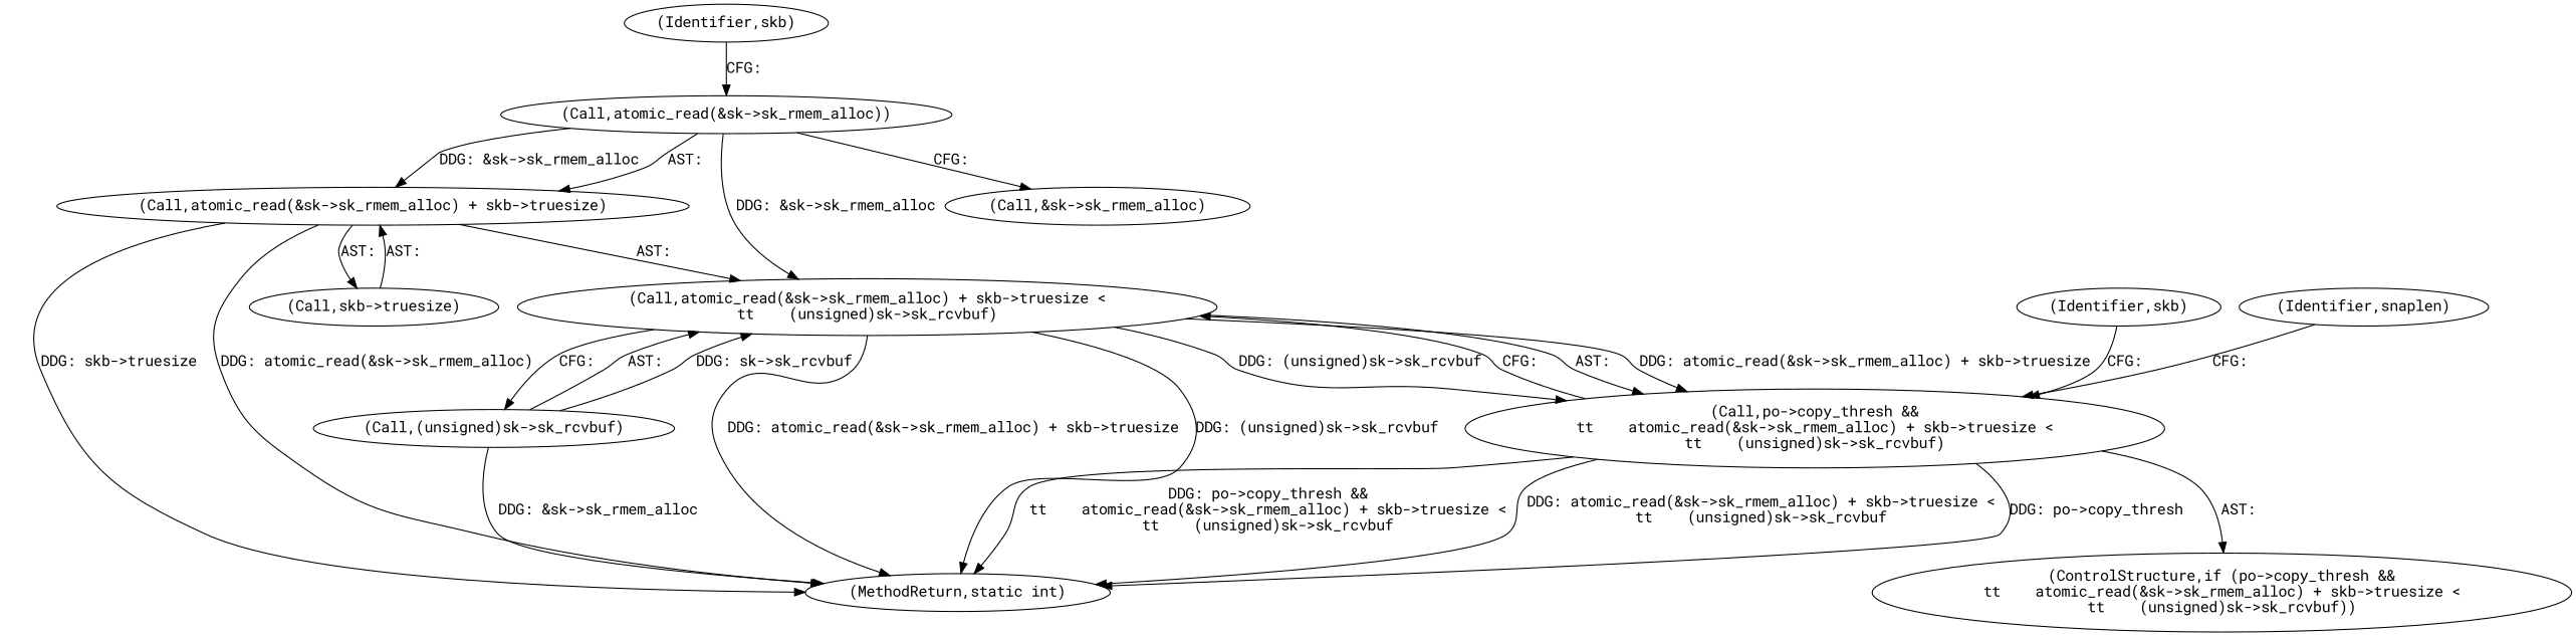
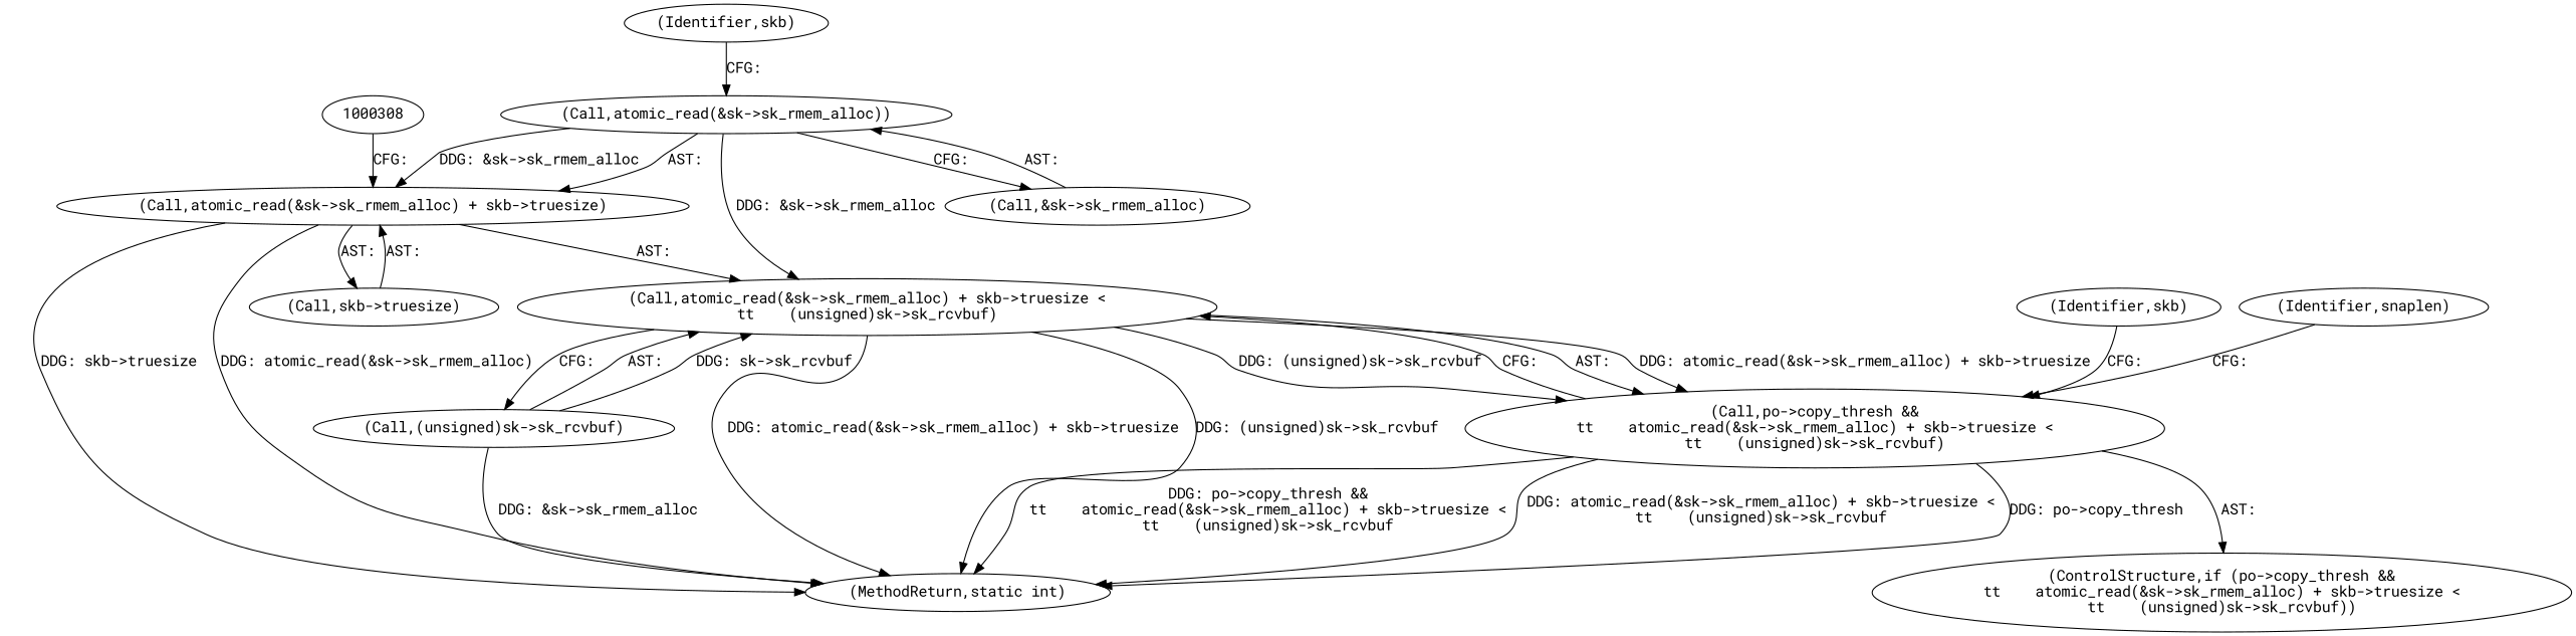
  digraph {
    fontname="Roboto Mono"
    node [fontname="Roboto Mono"]
    edge [fontname="Roboto Mono"]
    n1 [label="(Call,atomic_read(&sk->sk_rmem_alloc))"]
    n2 [label="(Call,atomic_read(&sk->sk_rmem_alloc) + skb->truesize <\n\t\t    (unsigned)sk->sk_rcvbuf)"]
    n3 [label="(Call,atomic_read(&sk->sk_rmem_alloc) + skb->truesize)"]
    n4 [label="(Call,&sk->sk_rmem_alloc)"]
    n5 [label="(MethodReturn,static int)"]
    n6 [label="(Call,po->copy_thresh &&\n\t\t    atomic_read(&sk->sk_rmem_alloc) + skb->truesize <\n\t\t    (unsigned)sk->sk_rcvbuf)"]
    n7 [label="(Call,(unsigned)sk->sk_rcvbuf)"]
    n8 [label="(Call,skb->truesize)"]
    n9 [label="(ControlStructure,if (po->copy_thresh &&\n\t\t    atomic_read(&sk->sk_rmem_alloc) + skb->truesize <\n\t\t    (unsigned)sk->sk_rcvbuf))"]
    n10 [label="(Identifier,skb)"]
    n11 [label="(Identifier,snaplen)"]
    n12 [label="(Identifier,skb)"]
+   1000308
    n1 -> n2 [label="DDG: &sk->sk_rmem_alloc"]
    n1 -> n3 [label="AST: "]
    n1 -> n3 [label="DDG: &sk->sk_rmem_alloc"]
    n1 -> n4 [label="CFG: "]
    n2 -> n5 [label="DDG: atomic_read(&sk->sk_rmem_alloc) + skb->truesize"]
    n2 -> n5 [label="DDG: (unsigned)sk->sk_rcvbuf"]
    n2 -> n6 [label="AST: "]
    n2 -> n6 [label="DDG: atomic_read(&sk->sk_rmem_alloc) + skb->truesize"]
    n2 -> n6 [label="DDG: (unsigned)sk->sk_rcvbuf"]
    n2 -> n7 [label="CFG: "]
    n3 -> n2 [label="AST: "]
    n3 -> n5 [label="DDG: skb->truesize"]
    n3 -> n5 [label="DDG: atomic_read(&sk->sk_rmem_alloc)"]
    n3 -> n8 [label="AST: "]
+   n4 -> n1 [label="AST: "]
    n6 -> n2 [label="CFG: "]
    n6 -> n5 [label="DDG: po->copy_thresh"]
    n6 -> n5 [label="DDG: po->copy_thresh &&\n\t\t    atomic_read(&sk->sk_rmem_alloc) + skb->truesize <\n\t\t    (unsigned)sk->sk_rcvbuf"]
    n6 -> n5 [label="DDG: atomic_read(&sk->sk_rmem_alloc) + skb->truesize <\n\t\t    (unsigned)sk->sk_rcvbuf"]
    n6 -> n9 [label="AST: "]
    n7 -> n2 [label="AST: "]
    n7 -> n2 [label="DDG: sk->sk_rcvbuf"]
    n7 -> n5 [label="DDG: &sk->sk_rmem_alloc"]
    n8 -> n3 [label="AST: "]
    n10 -> n6 [label="CFG: "]
    n11 -> n6 [label="CFG: "]
    n12 -> n1 [label="CFG: "]
+   1000308 -> n3 [label="CFG: "]
  }
